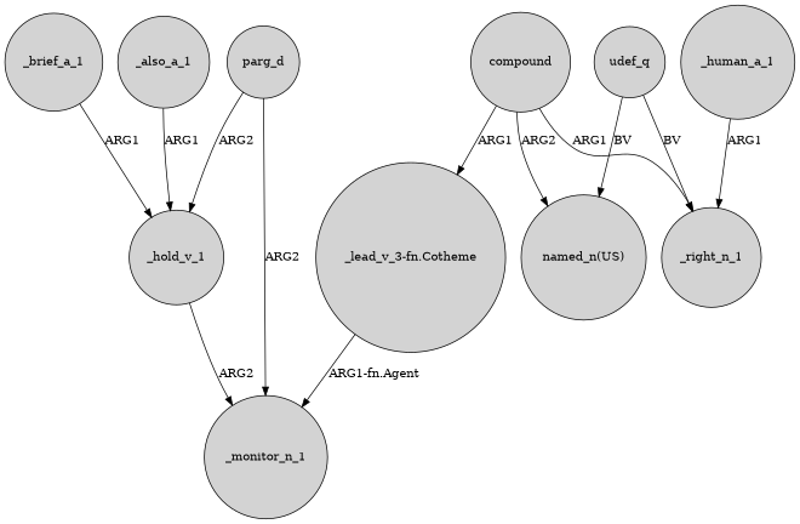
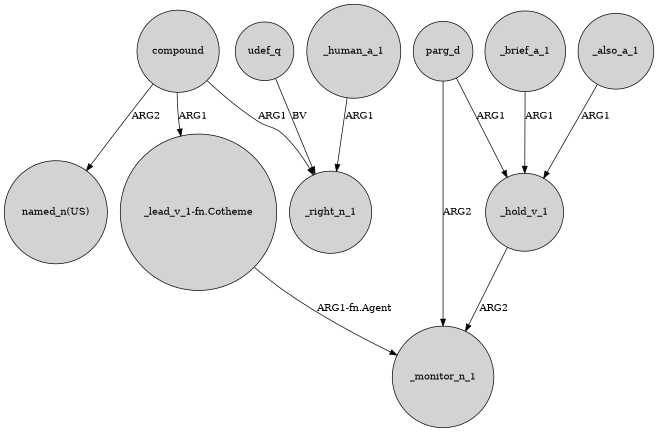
  digraph {
    node [shape=circle style=filled]
    _hold_v_1
    _monitor_n_1
    compound
    _right_n_1
    "named_n(US)"
-   "_lead_v_1-fn.Cotheme" [label="_lead_v_3-fn.Cotheme"]
+   "_lead_v_1-fn.Cotheme"
    udef_q
    _human_a_1
    _brief_a_1
    parg_d
    _also_a_1
    _hold_v_1 -> _monitor_n_1 [label=ARG2]
    compound -> _right_n_1 [label=ARG1]
    compound -> "named_n(US)" [label=ARG2]
    compound -> "_lead_v_1-fn.Cotheme" [label=ARG1]
    "_lead_v_1-fn.Cotheme" -> _monitor_n_1 [label="ARG1-fn.Agent"]
    udef_q -> _right_n_1 [label=BV]
-   udef_q -> "named_n(US)" [label=BV]
    _human_a_1 -> _right_n_1 [label=ARG1]
    _brief_a_1 -> _hold_v_1 [label=ARG1]
-   parg_d -> _hold_v_1 [label=ARG2]
+   parg_d -> _hold_v_1 [label=ARG1]
    parg_d -> _monitor_n_1 [label=ARG2]
    _also_a_1 -> _hold_v_1 [label=ARG1]
  }
